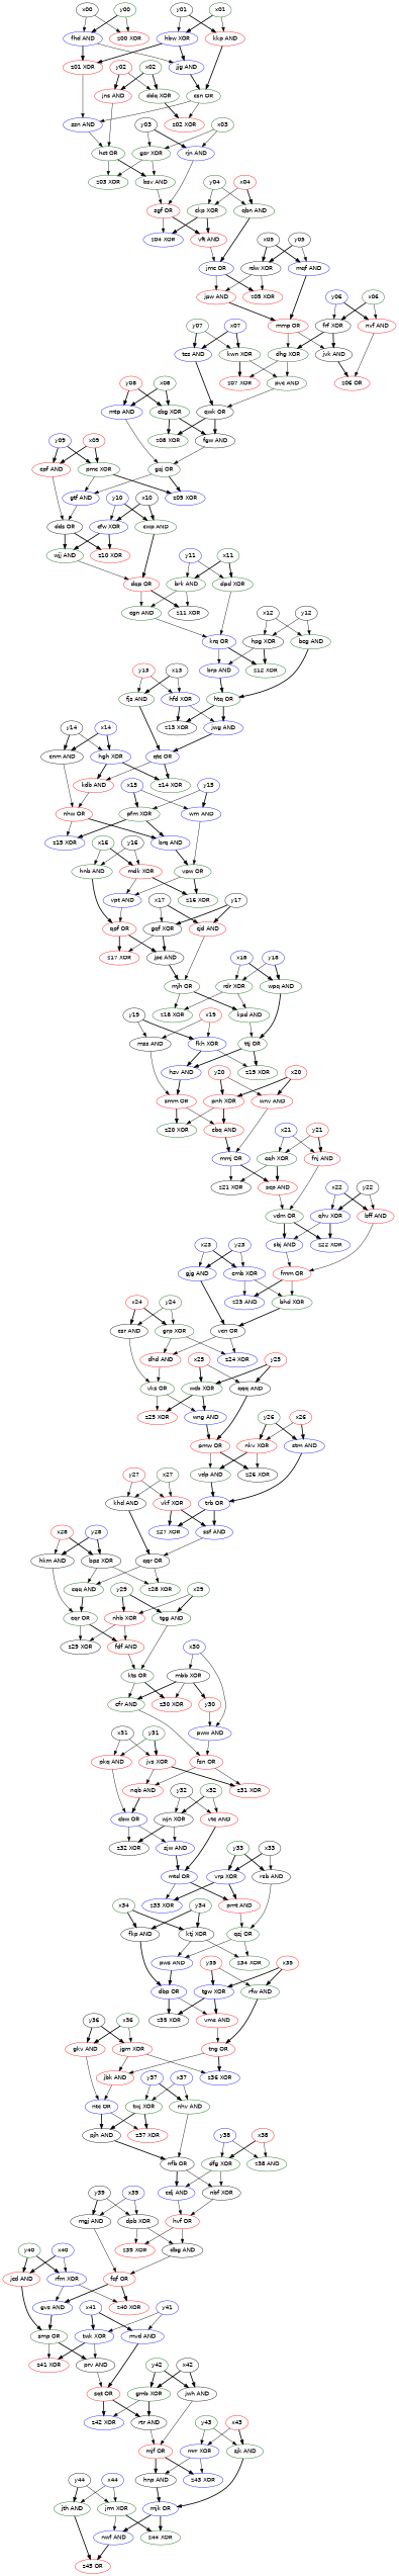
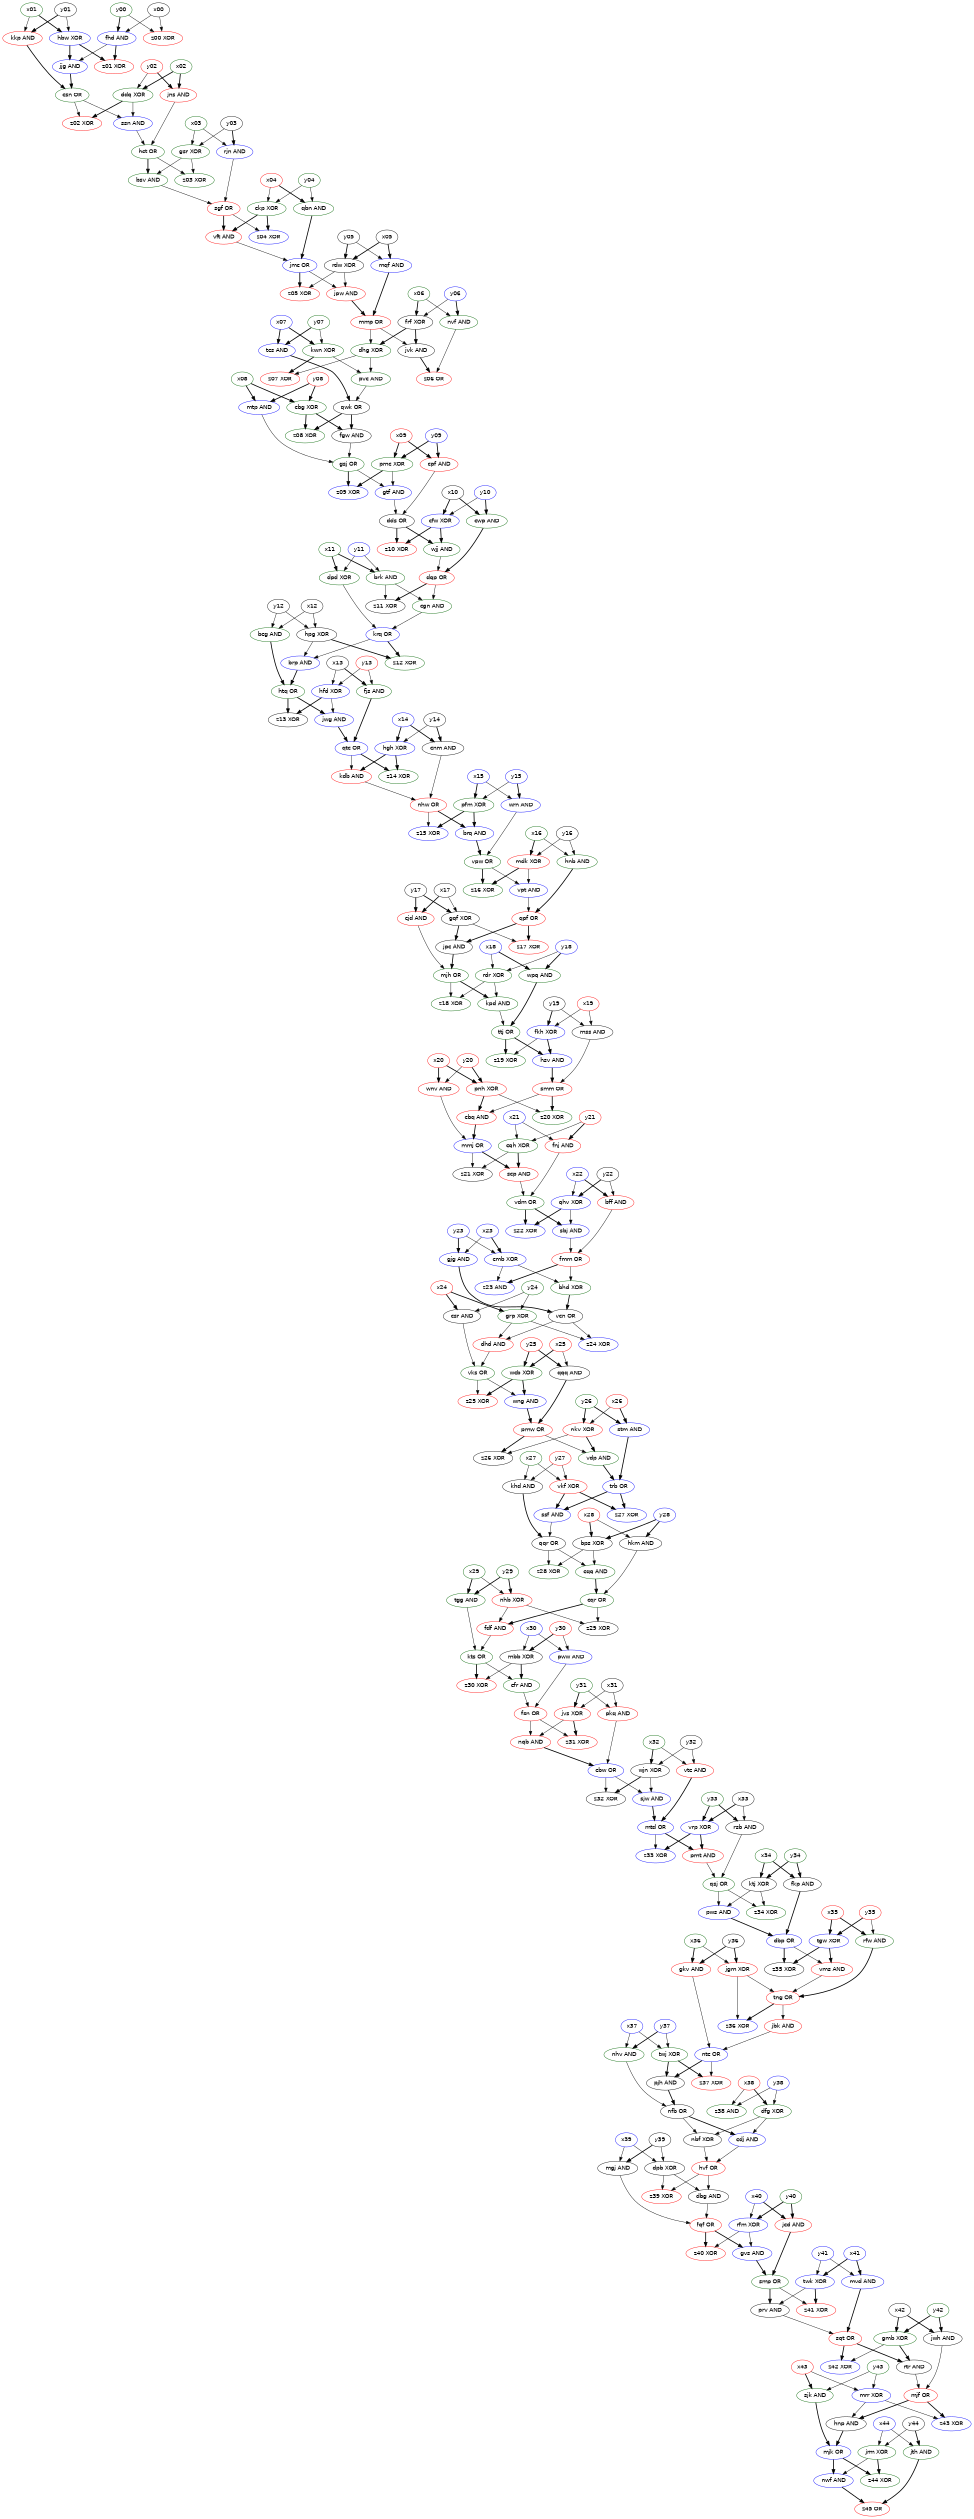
  digraph {
    fontname="DejaVu Sans"
    node [color=darkgreen fontname="DejaVu Sans"]
    edge [fontname="DejaVu Sans" style=solid]
    n1 [color=blue label="twk XOR"]
    n2 [color=red label="z41 XOR"]
    n3 [color=black label="prv AND"]
    x41 [color=blue]
    n5 [color=blue label="mvd AND"]
    n6 [color=red label="sqt OR"]
    y41 [color=blue]
    n8 [color=red label="qpf OR"]
    n9 [color=red label="z17 XOR"]
    n10 [color=black label="jpc AND"]
    n11 [label="mjh OR"]
    n12 [color=black label="gqf XOR"]
    n13 [color=blue label="qhv XOR"]
    n14 [color=blue label="z22 XOR"]
    n15 [color=blue label="sbj AND"]
    y22 [color=black]
    n17 [color=red label="bff AND"]
    n18 [color=red label="fmm OR"]
    x22 [color=blue]
    n20 [label="pmc XOR"]
    n21 [color=blue label="z09 XOR"]
    n22 [color=blue label="gtf AND"]
    n23 [color=black label="dds OR"]
    n24 [label="gsj OR"]
    n25 [color=red label="fqf OR"]
    n26 [color=blue label="gvs AND"]
    n27 [color=red label="z40 XOR"]
    n28 [label="smp OR"]
    n29 [color=blue label="rfm XOR"]
    n30 [label="bsv AND"]
    n31 [color=red label="sgf OR"]
    n32 [color=red label="vft AND"]
    n33 [color=blue label="z04 XOR"]
    n34 [color=blue label="jmc OR"]
    n35 [color=blue label="rjn AND"]
    n36 [label="jth AND"]
    n37 [color=red label="z45 OR"]
    y44 [color=black]
    n39 [label="jrm XOR"]
    n40 [color=blue label="nwf AND"]
    n41 [label="z44 XOR"]
    x44 [color=blue]
    n43 [color=blue label="tcs AND"]
    n44 [color=black label="qwk OR"]
    y07
    n46 [label="kwn XOR"]
    n47 [label="pvc AND"]
    n48 [color=red label="z07 XOR"]
    n49 [color=black label="fgw AND"]
    n50 [label="z08 XOR"]
    x07 [color=blue]
    n52 [color=blue label="ssf AND"]
    n53 [color=black label="qqr OR"]
    n54 [label="z28 XOR"]
    n55 [label="cqq AND"]
    n56 [label="cqr OR"]
    n57 [color=black label="khd AND"]
    n58 [label="dpd XOR"]
    n59 [color=blue label="krq OR"]
    y11 [color=blue]
    n61 [label="brk AND"]
    n62 [color=black label="z11 XOR"]
    n63 [label="cgn AND"]
    n64 [color=blue label="brp AND"]
    n65 [label="z12 XOR"]
    x11
    n67 [color=black label="bps XOR"]
    n68 [color=black label="mgj AND"]
    y39 [color=black]
    n70 [color=black label="dpb XOR"]
    n71 [color=black label="dbg AND"]
    n72 [color=red label="z39 XOR"]
    x39 [color=blue]
    n74 [color=black label="wjn XOR"]
    n75 [color=black label="z32 XOR"]
    n76 [color=blue label="sjw AND"]
    y32 [color=black]
    n78 [color=red label="vtc AND"]
    n79 [color=blue label="mtd OR"]
    x32
    n81 [label="wpq AND"]
    n82 [label="ttj OR"]
    n83 [color=blue label="hsv AND"]
    n84 [label="z19 XOR"]
    n85 [color=red label="smm OR"]
    n86 [label="kpd AND"]
    n87 [color=red label="pmw OR"]
    n88 [color=black label="z26 XOR"]
    n89 [label="vdp AND"]
    n90 [color=blue label="trb OR"]
    n91 [color=red label="nkv XOR"]
    n92 [label="kts OR"]
    n93 [label="cfr AND"]
    n94 [color=red label="z30 XOR"]
    n95 [color=red label="fsn OR"]
    n96 [color=red label="nqb AND"]
    n97 [color=red label="z31 XOR"]
    n98 [color=black label="mbb XOR"]
    n99 [label="z20 XOR"]
    n100 [color=red label="cbq AND"]
    n101 [color=blue label="mmj OR"]
    n102 [color=red label="pnh XOR"]
    y27 [color=red]
    n104 [color=red label="vkf XOR"]
    n105 [color=blue label="z27 XOR"]
    x27
    n107 [color=red label="mdk XOR"]
    n108 [color=blue label="vpt AND"]
    n109 [label="z16 XOR"]
    x16
    n111 [label="hnb AND"]
    y16 [color=black]
    n113 [color=blue label="mqf AND"]
    n114 [color=red label="mmp OR"]
    y05 [color=black]
    n116 [color=black label="rdw XOR"]
    n117 [color=red label="jpw AND"]
    n118 [color=red label="z05 XOR"]
    n119 [label="dhg XOR"]
    n120 [color=black label="jvk AND"]
    x05 [color=black]
    n122 [label="bcg AND"]
    n123 [label="htq OR"]
    y12 [color=black]
    n125 [color=black label="hpg XOR"]
    n126 [color=black label="z13 XOR"]
    n127 [color=blue label="jwg AND"]
    x12 [color=black]
    n129 [color=red label="hvf OR"]
    n130 [color=blue label="wrn AND"]
    n131 [label="vpw OR"]
    x15 [color=blue]
    n133 [label="pfm XOR"]
    n134 [color=blue label="brq AND"]
    n135 [color=blue label="z15 XOR"]
    y15 [color=blue]
    n137 [label="bhd XOR"]
    n138 [color=black label="vcn OR"]
    n139 [color=red label="dhd AND"]
    n140 [color=blue label="z24 XOR"]
    n141 [label="vks OR"]
    n142 [color=blue label="gjg AND"]
    n143 [color=red label="mjf OR"]
    n144 [color=black label="hnp AND"]
    n145 [color=blue label="z43 XOR"]
    n146 [color=blue label="mjk OR"]
    n147 [color=blue label="mrr XOR"]
    n148 [label="ddq XOR"]
    n149 [color=blue label="ssn AND"]
    n150 [color=red label="z02 XOR"]
    n151 [label="hct OR"]
    n152 [label="z03 XOR"]
    n153 [label="csn OR"]
    n154 [label="vdm OR"]
    n155 [label="qbn AND"]
    x04 [color=red]
    n157 [label="ckp XOR"]
    y04
    y03 [color=black]
    n160 [label="gsr XOR"]
    x03
    n162 [color=black label="frf XOR"]
    y06 [color=blue]
-   n164 [color=red label="nvf AND"]
+   n164 [label="nvf AND"]
    n165 [color=red label="z06 OR"]
    x06
    n167 [color=blue label="qtc OR"]
    n168 [label="z14 XOR"]
    n169 [color=red label="kdb AND"]
    n170 [color=red label="nhw OR"]
    n171 [color=blue label="hgh XOR"]
    n172 [color=blue label="cbw OR"]
    n173 [color=blue label="pww AND"]
    n174 [color=red label="dqp OR"]
    n175 [color=blue label="z23 AND"]
    x23 [color=blue]
    n177 [color=blue label="cmb XOR"]
    y23 [color=blue]
    n179 [color=red label="fdf AND"]
    n180 [color=black label="z29 XOR"]
    n181 [color=red label="nhb XOR"]
    n182 [label="z38 AND"]
    x38 [color=red]
    n184 [label="dfg XOR"]
    n185 [color=blue label="cdj AND"]
    n186 [color=black label="nbf XOR"]
    y38 [color=blue]
    y29
    n189 [label="tgg AND"]
    x29
    n191 [label="nhv AND"]
    n192 [color=black label="nfb OR"]
    y37 [color=blue]
    n194 [label="twj XOR"]
    n195 [color=red label="z37 XOR"]
    n196 [color=black label="pjh AND"]
    x37 [color=blue]
    n198 [color=black label="cnm AND"]
    y28 [color=blue]
    n200 [color=black label="hkm AND"]
    x28 [color=red]
    n202 [color=red label="kkp AND"]
    y01 [color=black]
    n204 [color=blue label="hbw XOR"]
    n205 [color=blue label="jjg AND"]
    n206 [color=red label="z01 XOR"]
    x01
    n208 [color=black label="rsb AND"]
    n209 [label="qsj OR"]
    y33
    n211 [color=blue label="vrp XOR"]
    n212 [color=red label="pmt AND"]
    n213 [color=blue label="z33 XOR"]
    n214 [color=blue label="pws AND"]
    n215 [label="z34 XOR"]
    x33 [color=black]
    y40
    n218 [color=red label="jcd AND"]
    x40 [color=blue]
    n220 [color=blue label="stm AND"]
    n221 [label="cwp AND"]
    n222 [label="wjj AND"]
    n223 [color=blue label="wng AND"]
    n224 [color=red label="z25 XOR"]
    n225 [label="grp XOR"]
    x30 [color=blue]
    y30 [color=red]
    n228 [label="z18 XOR"]
    n229 [color=red label="cjd AND"]
    n230 [color=blue label="fkh XOR"]
    n231 [color=blue label="ntc OR"]
    n232 [label="wcb XOR"]
    x25 [color=red]
    n234 [color=black label="qqq AND"]
    y25 [color=red]
    n236 [color=blue label="z42 XOR"]
    n237 [color=black label="rtr AND"]
    n238 [color=blue label="hfd XOR"]
    y18 [color=blue]
    n240 [label="rdr XOR"]
    x18 [color=blue]
    n242 [color=blue label="fhd AND"]
    x00 [color=black]
    n244 [color=red label="z00 XOR"]
    y00
    n246 [color=red label="scp AND"]
    n247 [color=red label="fnj AND"]
    n248 [color=black label="fkp AND"]
    n249 [color=blue label="dbp OR"]
    y34
    n251 [color=black label="ktj XOR"]
    n252 [color=red label="vms AND"]
    n253 [color=black label="z35 XOR"]
    x34
    y21 [color=red]
    n256 [label="cqh XOR"]
    n257 [color=black label="z21 XOR"]
    x21 [color=blue]
    n259 [label="cbg XOR"]
    y08 [color=red]
    n261 [color=blue label="mtp AND"]
    x08
    n263 [color=red label="pkq AND"]
    n264 [color=red label="jgm XOR"]
    n265 [color=red label="jbk AND"]
    n266 [color=blue label="z36 XOR"]
    n267 [color=red label="tng OR"]
    y20 [color=red]
    n269 [color=red label="wnv AND"]
    x20 [color=red]
    n271 [color=blue label="tgw XOR"]
    x26 [color=red]
    y26
    y43
    n275 [label="sjk AND"]
    x43 [color=red]
    y09 [color=blue]
    n278 [color=red label="cpf AND"]
    n279 [color=red label="z10 XOR"]
    x09 [color=red]
    x17 [color=black]
    y17 [color=black]
    n283 [label="gmb XOR"]
    y42
    n285 [color=black label="jwh AND"]
    x42 [color=black]
    n287 [color=red label="jvs XOR"]
    n288 [color=black label="csr AND"]
    y36 [color=black]
    n290 [color=red label="gkv AND"]
    x36
    y02 [color=red]
    n293 [color=red label="jns AND"]
    x02
    n295 [label="rfw AND"]
    x31 [color=black]
    y31
    y10 [color=blue]
    n299 [color=blue label="cfw XOR"]
    x10 [color=black]
    x14 [color=blue]
    y14 [color=black]
    y13 [color=red]
    n304 [label="fjs AND"]
    x13 [color=black]
    y35 [color=red]
    x35 [color=red]
    y24
    x24 [color=red]
    x19 [color=red]
    n311 [color=black label="mss AND"]
    y19 [color=black]
    n1 -> n2 [style=bold]
    n1 -> n3
    n3 -> n6
    x41 -> n1 [style=bold]
    x41 -> n5 [style=bold]
    n5 -> n6 [style=bold]
    n6 -> n236 [style=bold]
    n6 -> n237 [style=bold]
    y41 -> n1
    y41 -> n5
    n8 -> n9 [style=bold]
    n8 -> n10 [style=bold]
    n10 -> n11 [style=bold]
    n11 -> n86 [style=bold]
    n11 -> n228
    n12 -> n9
    n12 -> n10 [style=bold]
    n13 -> n14 [style=bold]
    n13 -> n15
    n15 -> n18
    y22 -> n13 [style=bold]
    y22 -> n17
    n17 -> n18
    n18 -> n137
    n18 -> n175 [style=bold]
    x22 -> n13
    x22 -> n17 [style=bold]
    n20 -> n21 [style=bold]
    n20 -> n22
    n22 -> n23
    n23 -> n222 [style=bold]
    n23 -> n279 [style=bold]
    n24 -> n21 [style=bold]
    n24 -> n22
    n25 -> n26 [style=bold]
    n25 -> n27 [style=bold]
    n26 -> n28 [style=bold]
    n28 -> n2
    n28 -> n3 [style=bold]
    n29 -> n26
    n29 -> n27
    n30 -> n31
    n31 -> n32 [style=bold]
    n31 -> n33
    n32 -> n34
    n34 -> n117
    n34 -> n118 [style=bold]
    n35 -> n31
    n36 -> n37 [style=bold]
    y44 -> n36 [style=bold]
    y44 -> n39
    n39 -> n40
    n39 -> n41 [style=bold]
    n40 -> n37 [style=bold]
    x44 -> n36
    x44 -> n39
    n43 -> n44 [style=bold]
    n44 -> n49 [style=bold]
    n44 -> n50 [style=bold]
    y07 -> n43 [style=bold]
    y07 -> n46
    n46 -> n47
    n46 -> n48 [style=bold]
    n47 -> n44
    n49 -> n24
    x07 -> n43 [style=bold]
    x07 -> n46 [style=bold]
    n52 -> n53
    n53 -> n54
    n53 -> n55
    n55 -> n56 [style=bold]
    n56 -> n179 [style=bold]
    n56 -> n180
    n57 -> n53 [style=bold]
    n58 -> n59
    n59 -> n64
    n59 -> n65 [style=bold]
    y11 -> n58
    y11 -> n61
    n61 -> n62
    n61 -> n63
    n63 -> n59
    n64 -> n123 [style=bold]
    x11 -> n58 [style=bold]
    x11 -> n61 [style=bold]
    n67 -> n54
    n67 -> n55
    n68 -> n25
    y39 -> n68 [style=bold]
    y39 -> n70
    n70 -> n71
    n70 -> n72
    n71 -> n25
    x39 -> n68
    x39 -> n70
    n74 -> n75 [style=bold]
    n74 -> n76
    n76 -> n79 [style=bold]
    y32 -> n74
    y32 -> n78
    n78 -> n79 [style=bold]
    n79 -> n212 [style=bold]
    n79 -> n213
    x32 -> n74 [style=bold]
    x32 -> n78
    n81 -> n82 [style=bold]
    n82 -> n83 [style=bold]
    n82 -> n84 [style=bold]
    n83 -> n85 [style=bold]
    n85 -> n99 [style=bold]
    n85 -> n100
    n86 -> n82
    n87 -> n88 [style=bold]
    n87 -> n89
    n89 -> n90 [style=bold]
    n90 -> n52 [style=bold]
    n90 -> n105 [style=bold]
    n91 -> n88
    n91 -> n89 [style=bold]
    n92 -> n93
    n92 -> n94 [style=bold]
    n93 -> n95
    n95 -> n96
    n95 -> n97
    n96 -> n172 [style=bold]
    n98 -> n93 [style=bold]
    n98 -> n94
    n100 -> n101 [style=bold]
    n101 -> n246 [style=bold]
    n101 -> n257
    n102 -> n99
    n102 -> n100 [style=bold]
    y27 -> n57
    y27 -> n104
    n104 -> n52 [style=bold]
    n104 -> n105 [style=bold]
    x27 -> n57
    x27 -> n104
    n107 -> n108
    n107 -> n109 [style=bold]
    n108 -> n8
    x16 -> n107 [style=bold]
    x16 -> n111
    n111 -> n8 [style=bold]
    y16 -> n107
    y16 -> n111
    n113 -> n114 [style=bold]
    n114 -> n119
    n114 -> n120
    y05 -> n113
    y05 -> n116 [style=bold]
    n116 -> n117
    n116 -> n118
    n117 -> n114 [style=bold]
    n119 -> n47
    n119 -> n48
    n120 -> n165 [style=bold]
    x05 -> n113 [style=bold]
    x05 -> n116 [style=bold]
    n122 -> n123 [style=bold]
    n123 -> n126 [style=bold]
    n123 -> n127 [style=bold]
    y12 -> n122
    y12 -> n125
    n125 -> n64
    n125 -> n65 [style=bold]
    n127 -> n167 [style=bold]
    x12 -> n122
    x12 -> n125
    n129 -> n71
    n129 -> n72
    n130 -> n131
    n131 -> n108
    n131 -> n109 [style=bold]
    x15 -> n130
    x15 -> n133 [style=bold]
    n133 -> n134 [style=bold]
    n133 -> n135 [style=bold]
    n134 -> n131 [style=bold]
    y15 -> n130 [style=bold]
    y15 -> n133
    n137 -> n138 [style=bold]
    n138 -> n139
    n138 -> n140
    n139 -> n141
    n141 -> n223
    n141 -> n224
    n142 -> n138 [style=bold]
    n143 -> n144 [style=bold]
    n143 -> n145 [style=bold]
    n144 -> n146 [style=bold]
    n146 -> n40 [style=bold]
    n146 -> n41 [style=bold]
    n147 -> n144
    n147 -> n145
-   n206 -> n149
+   n148 -> n149
    n148 -> n150 [style=bold]
    n149 -> n151
    n151 -> n30 [style=bold]
    n151 -> n152
    n153 -> n149
    n153 -> n150
    n154 -> n14 [style=bold]
    n154 -> n15 [style=bold]
    n155 -> n34 [style=bold]
    x04 -> n155 [style=bold]
    x04 -> n157
    n157 -> n32 [style=bold]
    n157 -> n33 [style=bold]
    y04 -> n155
    y04 -> n157
    y03 -> n35 [style=bold]
    y03 -> n160
    n160 -> n30
    n160 -> n152
    x03 -> n35
    x03 -> n160
    n162 -> n119 [style=bold]
    n162 -> n120 [style=bold]
    y06 -> n162
    y06 -> n164 [style=bold]
    n164 -> n165
    x06 -> n162 [style=bold]
    x06 -> n164
    n167 -> n168 [style=bold]
    n167 -> n169
    n169 -> n170
    n170 -> n134 [style=bold]
    n170 -> n135
    n171 -> n168 [style=bold]
    n171 -> n169 [style=bold]
    n172 -> n75
    n172 -> n76
    n173 -> n95
    n174 -> n62 [style=bold]
    n174 -> n63
    x23 -> n142
    x23 -> n177 [style=bold]
    n177 -> n137
    n177 -> n175
    y23 -> n142 [style=bold]
    y23 -> n177
    n179 -> n92
    n181 -> n179
    n181 -> n180
    x38 -> n182
    x38 -> n184 [style=bold]
    n184 -> n185
    n184 -> n186
    n185 -> n129
    n186 -> n129
    y38 -> n182
    y38 -> n184
    y29 -> n181 [style=bold]
    y29 -> n189 [style=bold]
    n189 -> n92
    x29 -> n181
    x29 -> n189 [style=bold]
    n191 -> n192
    n192 -> n185 [style=bold]
    n192 -> n186
    y37 -> n191 [style=bold]
    y37 -> n194
    n194 -> n195 [style=bold]
    n194 -> n196 [style=bold]
    n196 -> n192 [style=bold]
    x37 -> n191
    x37 -> n194
    n198 -> n170
    y28 -> n67 [style=bold]
    y28 -> n200 [style=bold]
    n200 -> n56
    x28 -> n67 [style=bold]
    x28 -> n200
    n202 -> n153 [style=bold]
    y01 -> n202 [style=bold]
    y01 -> n204
    n204 -> n205 [style=bold]
    n204 -> n206 [style=bold]
    n205 -> n153 [style=bold]
    x01 -> n202
    x01 -> n204 [style=bold]
    n208 -> n209
    n209 -> n214
    n209 -> n215
    y33 -> n208 [style=bold]
    y33 -> n211 [style=bold]
    n211 -> n212 [style=bold]
    n211 -> n213 [style=bold]
    n212 -> n209
    n214 -> n249 [style=bold]
    x33 -> n208
    x33 -> n211 [style=bold]
    y40 -> n29 [style=bold]
    y40 -> n218 [style=bold]
    n218 -> n28 [style=bold]
    x40 -> n29
    x40 -> n218 [style=bold]
    n220 -> n90 [style=bold]
    n221 -> n174 [style=bold]
    n222 -> n174
    n223 -> n87 [style=bold]
    n225 -> n139
    n225 -> n140
    x30 -> n98
    x30 -> n173
-   n98 -> y30 [style=bold]
+   y30 -> n98 [style=bold]
    y30 -> n173
    n229 -> n11
    n230 -> n83 [style=bold]
    n230 -> n84
    n231 -> n195
    n231 -> n196 [style=bold]
    n232 -> n223 [style=bold]
    n232 -> n224 [style=bold]
    x25 -> n232 [style=bold]
    x25 -> n234
    n234 -> n87 [style=bold]
    y25 -> n232 [style=bold]
    y25 -> n234 [style=bold]
    n237 -> n143
    n238 -> n126 [style=bold]
    n238 -> n127
    y18 -> n81 [style=bold]
    y18 -> n240
    n240 -> n86
    n240 -> n228
    x18 -> n81 [style=bold]
    x18 -> n240
    n242 -> n205
    n242 -> n206 [style=bold]
    x00 -> n242
    x00 -> n244
    y00 -> n242 [style=bold]
    y00 -> n244
    n246 -> n154
    n247 -> n154
    n248 -> n249 [style=bold]
    n249 -> n252
    n249 -> n253 [style=bold]
    y34 -> n248 [style=bold]
    y34 -> n251 [style=bold]
    n251 -> n214
    n251 -> n215
    n252 -> n267
    x34 -> n248 [style=bold]
    x34 -> n251 [style=bold]
    y21 -> n247 [style=bold]
    y21 -> n256
    n256 -> n246 [style=bold]
    n256 -> n257
    x21 -> n247
    x21 -> n256
    n259 -> n49 [style=bold]
    n259 -> n50 [style=bold]
    y08 -> n259 [style=bold]
    y08 -> n261 [style=bold]
    n261 -> n24
    x08 -> n259 [style=bold]
    x08 -> n261 [style=bold]
    n263 -> n172
-   n264 -> n265
+   n264 -> n267
    n264 -> n266
    n265 -> n231
    n267 -> n265
    n267 -> n266 [style=bold]
    y20 -> n102 [style=bold]
    y20 -> n269
    n269 -> n101
    x20 -> n102 [style=bold]
    x20 -> n269 [style=bold]
    n271 -> n252 [style=bold]
    n271 -> n253 [style=bold]
    x26 -> n91
    x26 -> n220 [style=bold]
    y26 -> n91 [style=bold]
    y26 -> n220 [style=bold]
    y43 -> n147
    y43 -> n275
    n275 -> n146 [style=bold]
    x43 -> n147
    x43 -> n275 [style=bold]
    y09 -> n20 [style=bold]
    y09 -> n278 [style=bold]
    n278 -> n23
    x09 -> n20 [style=bold]
    x09 -> n278 [style=bold]
    x17 -> n12
    x17 -> n229 [style=bold]
    y17 -> n12 [style=bold]
    y17 -> n229 [style=bold]
    n283 -> n236
    n283 -> n237 [style=bold]
    y42 -> n283 [style=bold]
    y42 -> n285 [style=bold]
    n285 -> n143
    x42 -> n283 [style=bold]
    x42 -> n285 [style=bold]
    n287 -> n96
    n287 -> n97 [style=bold]
    n288 -> n141
    y36 -> n264 [style=bold]
    y36 -> n290 [style=bold]
    n290 -> n231
    x36 -> n264
    x36 -> n290 [style=bold]
    y02 -> n148
    y02 -> n293 [style=bold]
    n293 -> n151
    x02 -> n148 [style=bold]
    x02 -> n293 [style=bold]
    n295 -> n267 [style=bold]
    x31 -> n263
    x31 -> n287
    y31 -> n263
    y31 -> n287 [style=bold]
    y10 -> n221 [style=bold]
    y10 -> n299
    n299 -> n222 [style=bold]
    n299 -> n279 [style=bold]
    x10 -> n221 [style=bold]
    x10 -> n299 [style=bold]
    x14 -> n171 [style=bold]
    x14 -> n198 [style=bold]
    y14 -> n171
    y14 -> n198 [style=bold]
    y13 -> n238
    y13 -> n304
    n304 -> n167 [style=bold]
    x13 -> n238
    x13 -> n304 [style=bold]
    y35 -> n271 [style=bold]
    y35 -> n295
    x35 -> n271 [style=bold]
    x35 -> n295 [style=bold]
    y24 -> n225
    y24 -> n288
    x24 -> n225 [style=bold]
    x24 -> n288 [style=bold]
    x19 -> n230
    x19 -> n311
    n311 -> n85
    y19 -> n230 [style=bold]
    y19 -> n311
  }
